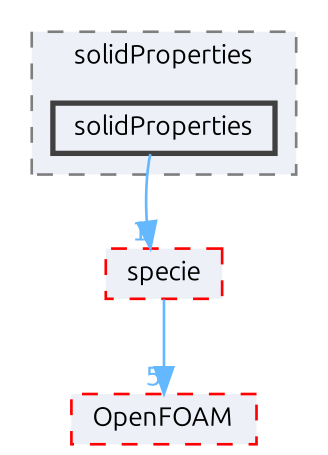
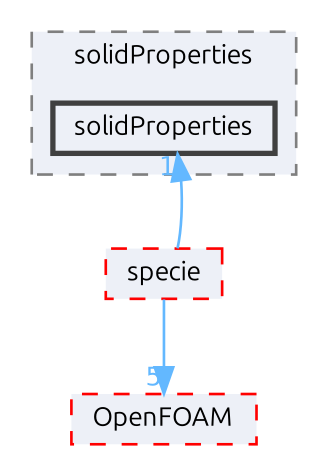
  digraph {
    compound=true
    fontname=Ubuntu
    node [color=red fillcolor="#edf0f7" fontname=Ubuntu fontsize=10 shape=box style="filled,dashed"]
    edge [color=steelblue1 fontcolor=steelblue1 fontname=Ubuntu fontsize=10 labeldistance=1.5 labelfontname=Helvetica labelfontsize=10]
    n1 [color=grey25 height=0.2 label=solidProperties style="filled,bold" width=0.4]
    n2 [height=0.2 label=specie width=0.4]
    n3 [height=0.2 label=OpenFOAM width=0.4]
    subgraph cluster_1 {
      bgcolor="#edf0f7"
      fontsize=10
      label=solidProperties
      pencolor=grey50
      style="filled,dashed"
      n1
    }
-   n1 -> n2 [headlabel=1]
+   n2 -> n1 [headlabel=1]
    n2 -> n3 [headlabel=5]
  }
